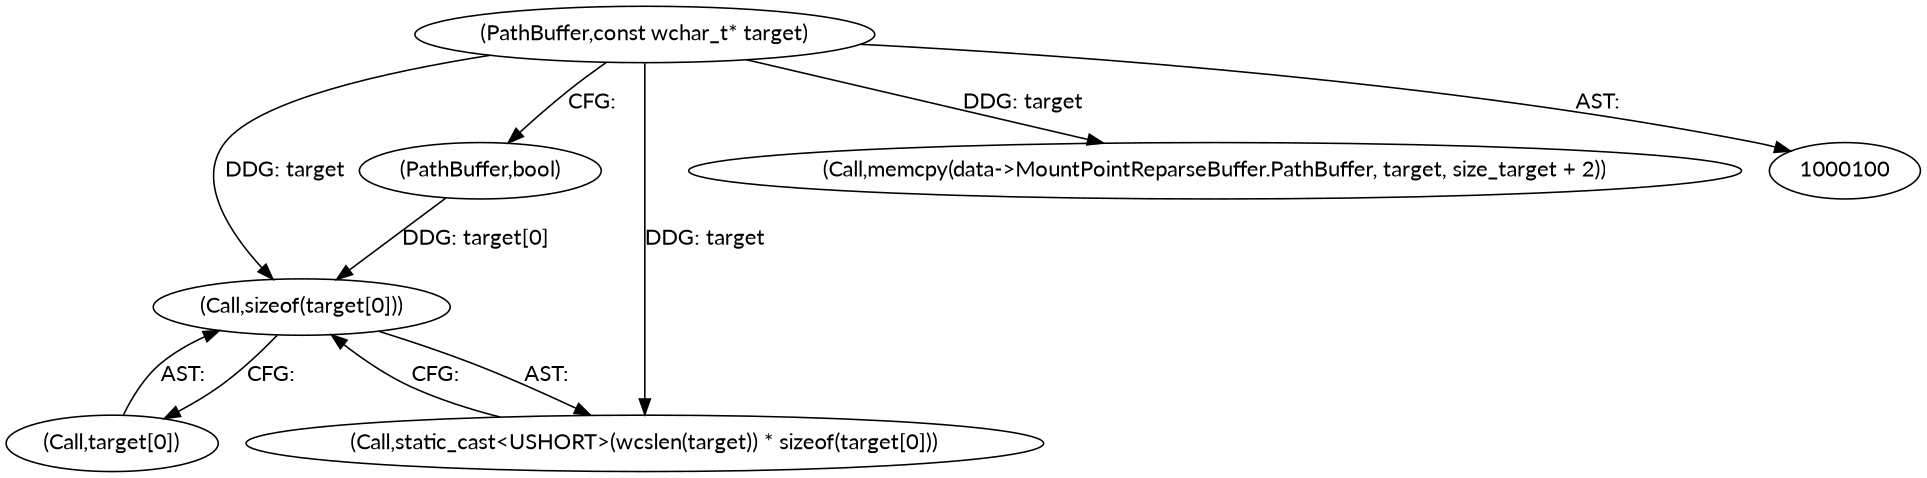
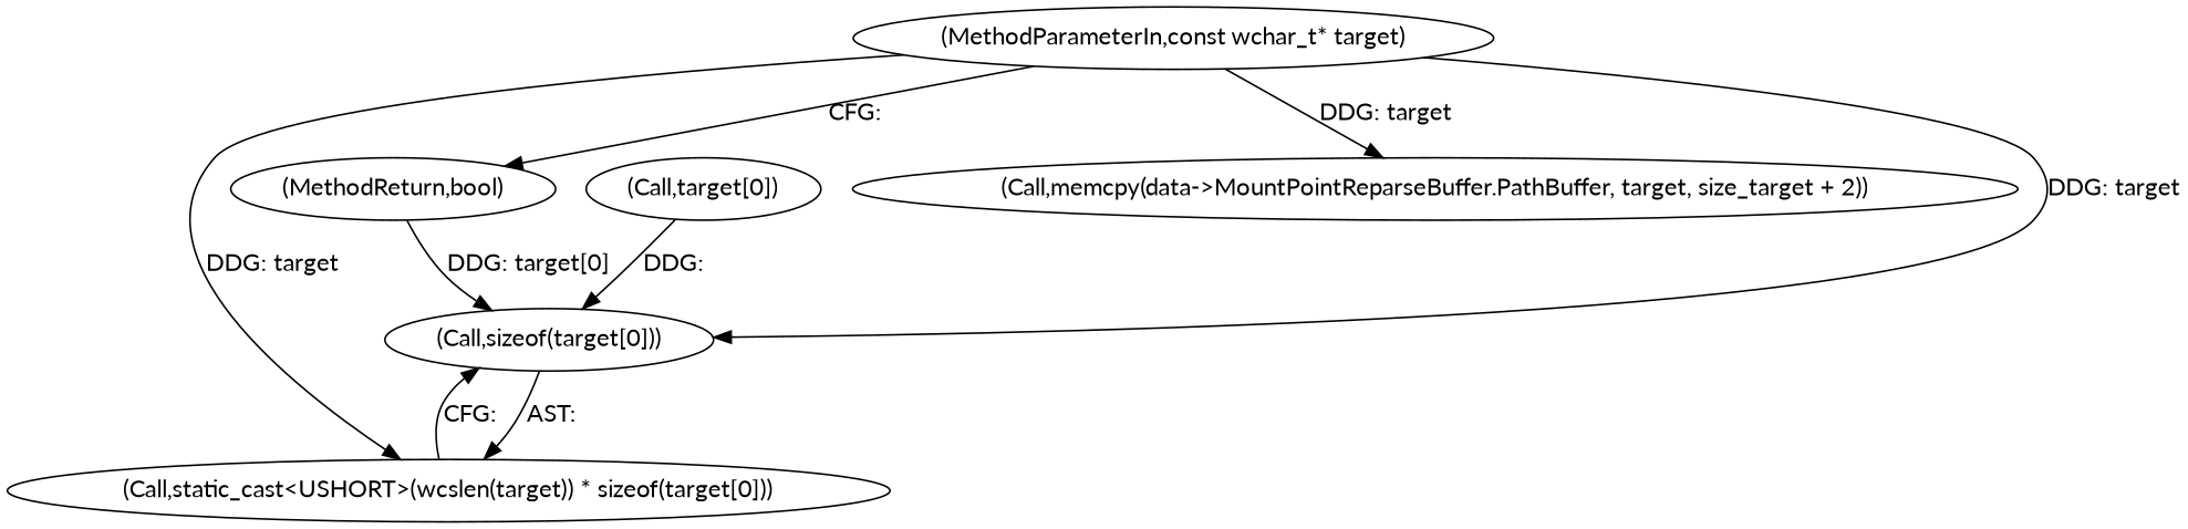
  digraph {
    fontname=Lato
    node [fontname=Lato]
    edge [fontname=Lato]
    n1 [label="(Call,sizeof(target[0]))"]
    n2 [label="(Call,static_cast<USHORT>(wcslen(target)) * sizeof(target[0]))"]
    n3 [label="(Call,target[0])"]
-   n4 [label="(PathBuffer,bool)"]
-   n5 [label="(PathBuffer,const wchar_t* target)"]
+   n4 [label="(MethodReturn,bool)"]
+   n5 [label="(MethodParameterIn,const wchar_t* target)"]
    n6 [label="(Call,memcpy(data->MountPointReparseBuffer.PathBuffer, target, size_target + 2))"]
-   1000100
    n1 -> n2 [label="AST: "]
-   n1 -> n3 [label="CFG: "]
    n2 -> n1 [label="CFG: "]
-   n3 -> n1 [label="AST: "]
+   n3 -> n1 [label="DDG: "]
    n4 -> n1 [label="DDG: target[0]"]
    n5 -> n1 [label="DDG: target"]
    n5 -> n2 [label="DDG: target"]
    n5 -> n4 [label="CFG: "]
    n5 -> n6 [label="DDG: target"]
-   n5 -> 1000100 [label="AST: "]
  }
